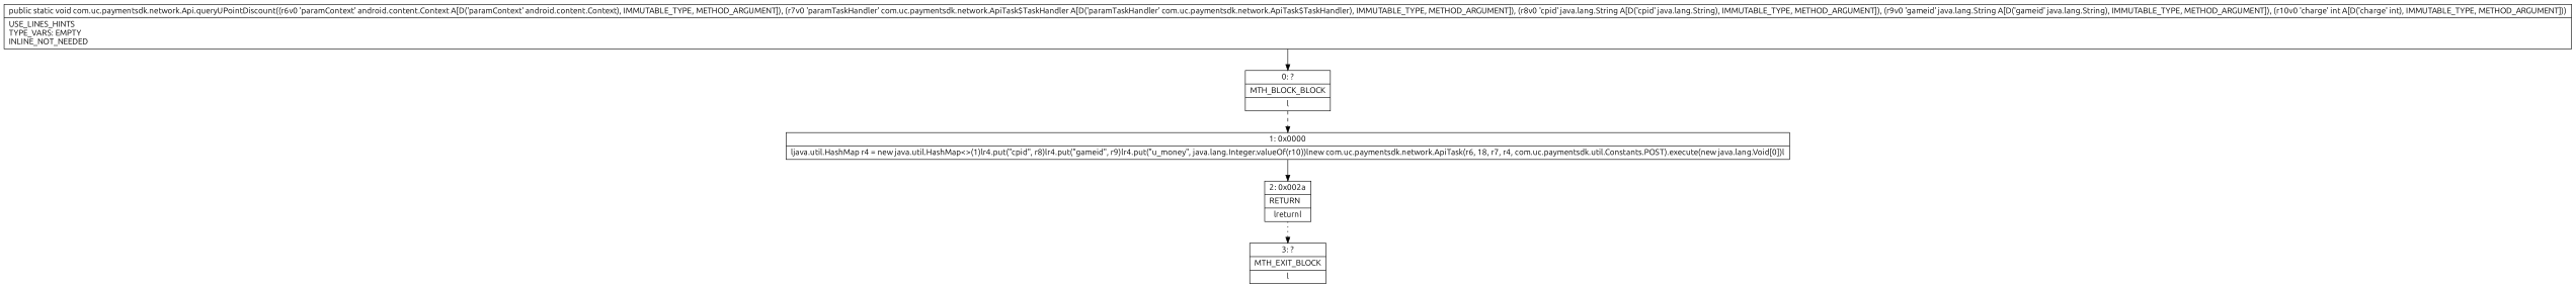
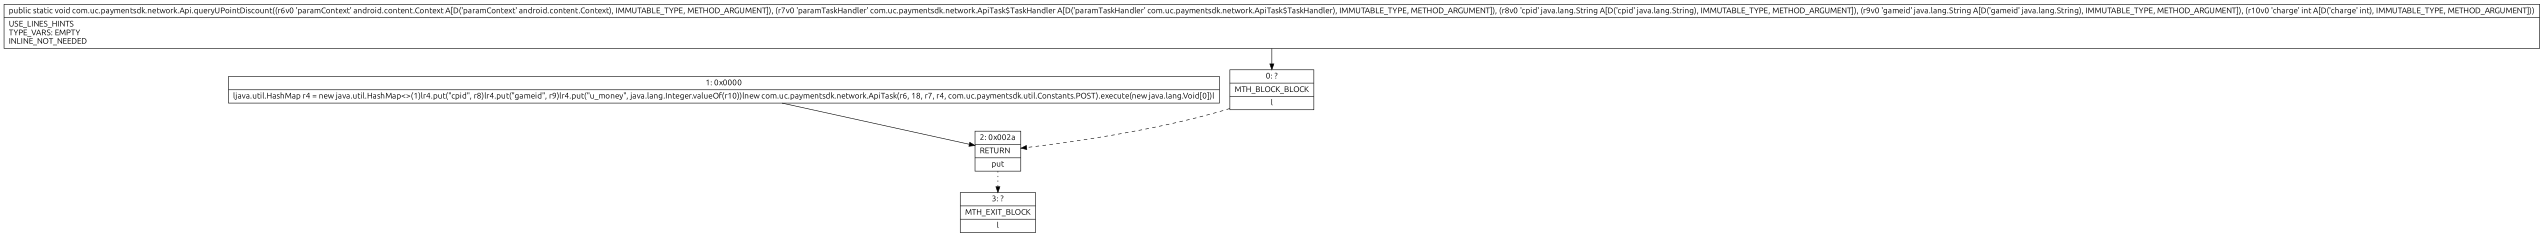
  digraph {
    fontname=Ubuntu
    node [fontname=Ubuntu shape=record]
    edge [fontname=Ubuntu style=solid]
    n1 [label="{0\:\ ?|MTH_BLOCK_BLOCK\l|l}"]
    n2 [label="{1\:\ 0x0000|ljava.util.HashMap r4 = new java.util.HashMap\<\>(1)lr4.put(\"cpid\", r8)lr4.put(\"gameid\", r9)lr4.put(\"u_money\", java.lang.Integer.valueOf(r10))lnew com.uc.paymentsdk.network.ApiTask(r6, 18, r7, r4, com.uc.paymentsdk.util.Constants.POST).execute(new java.lang.Void[0])l}"]
-   n3 [label="{2\:\ 0x002a|RETURN\l|lreturnl}"]
+   n3 [label="{2\:\ 0x002a|RETURN\l|put}"]
    n4 [label="{3\:\ ?|MTH_EXIT_BLOCK\l|l}"]
    n5 [label="{public static void com.uc.paymentsdk.network.Api.queryUPointDiscount((r6v0 'paramContext' android.content.Context A[D('paramContext' android.content.Context), IMMUTABLE_TYPE, METHOD_ARGUMENT]), (r7v0 'paramTaskHandler' com.uc.paymentsdk.network.ApiTask$TaskHandler A[D('paramTaskHandler' com.uc.paymentsdk.network.ApiTask$TaskHandler), IMMUTABLE_TYPE, METHOD_ARGUMENT]), (r8v0 'cpid' java.lang.String A[D('cpid' java.lang.String), IMMUTABLE_TYPE, METHOD_ARGUMENT]), (r9v0 'gameid' java.lang.String A[D('gameid' java.lang.String), IMMUTABLE_TYPE, METHOD_ARGUMENT]), (r10v0 'charge' int A[D('charge' int), IMMUTABLE_TYPE, METHOD_ARGUMENT]))  | USE_LINES_HINTS\lTYPE_VARS: EMPTY\lINLINE_NOT_NEEDED\l}"]
-   n1 -> n2 [style=dashed]
+   n1 -> n3 [style=dashed]
    n2 -> n3
    n3 -> n4 [style=dotted]
    n5 -> n1
  }
